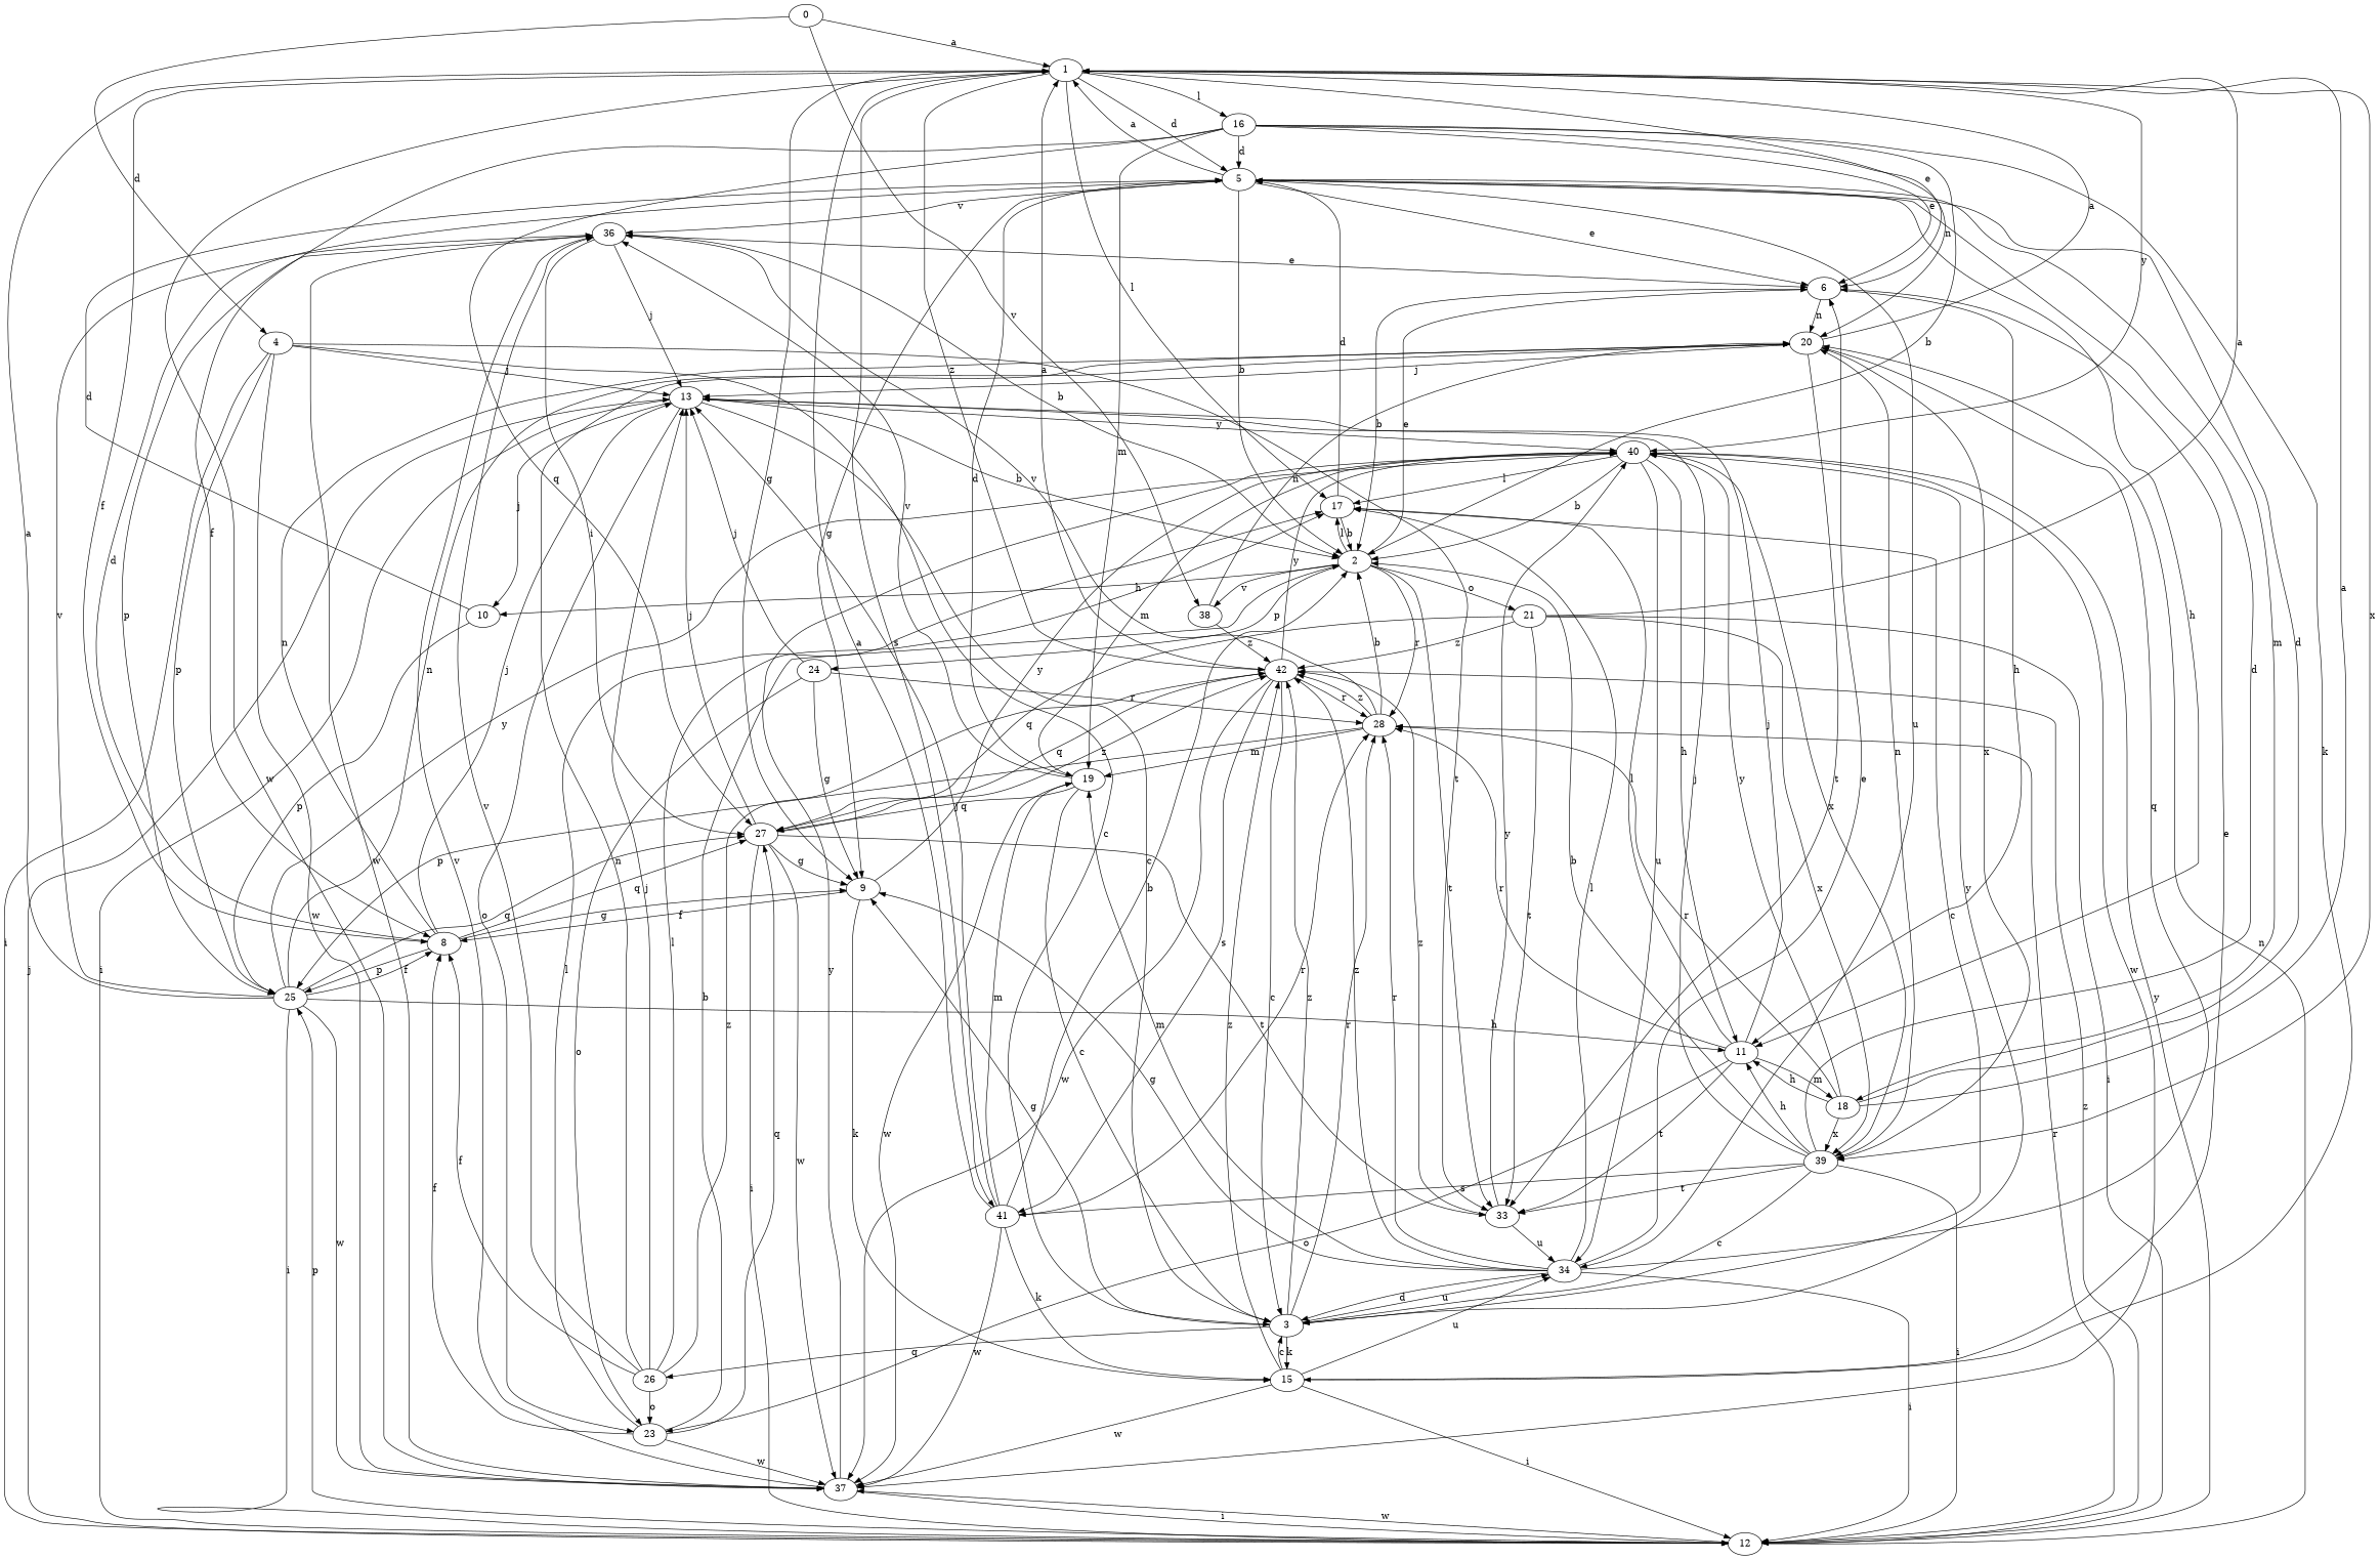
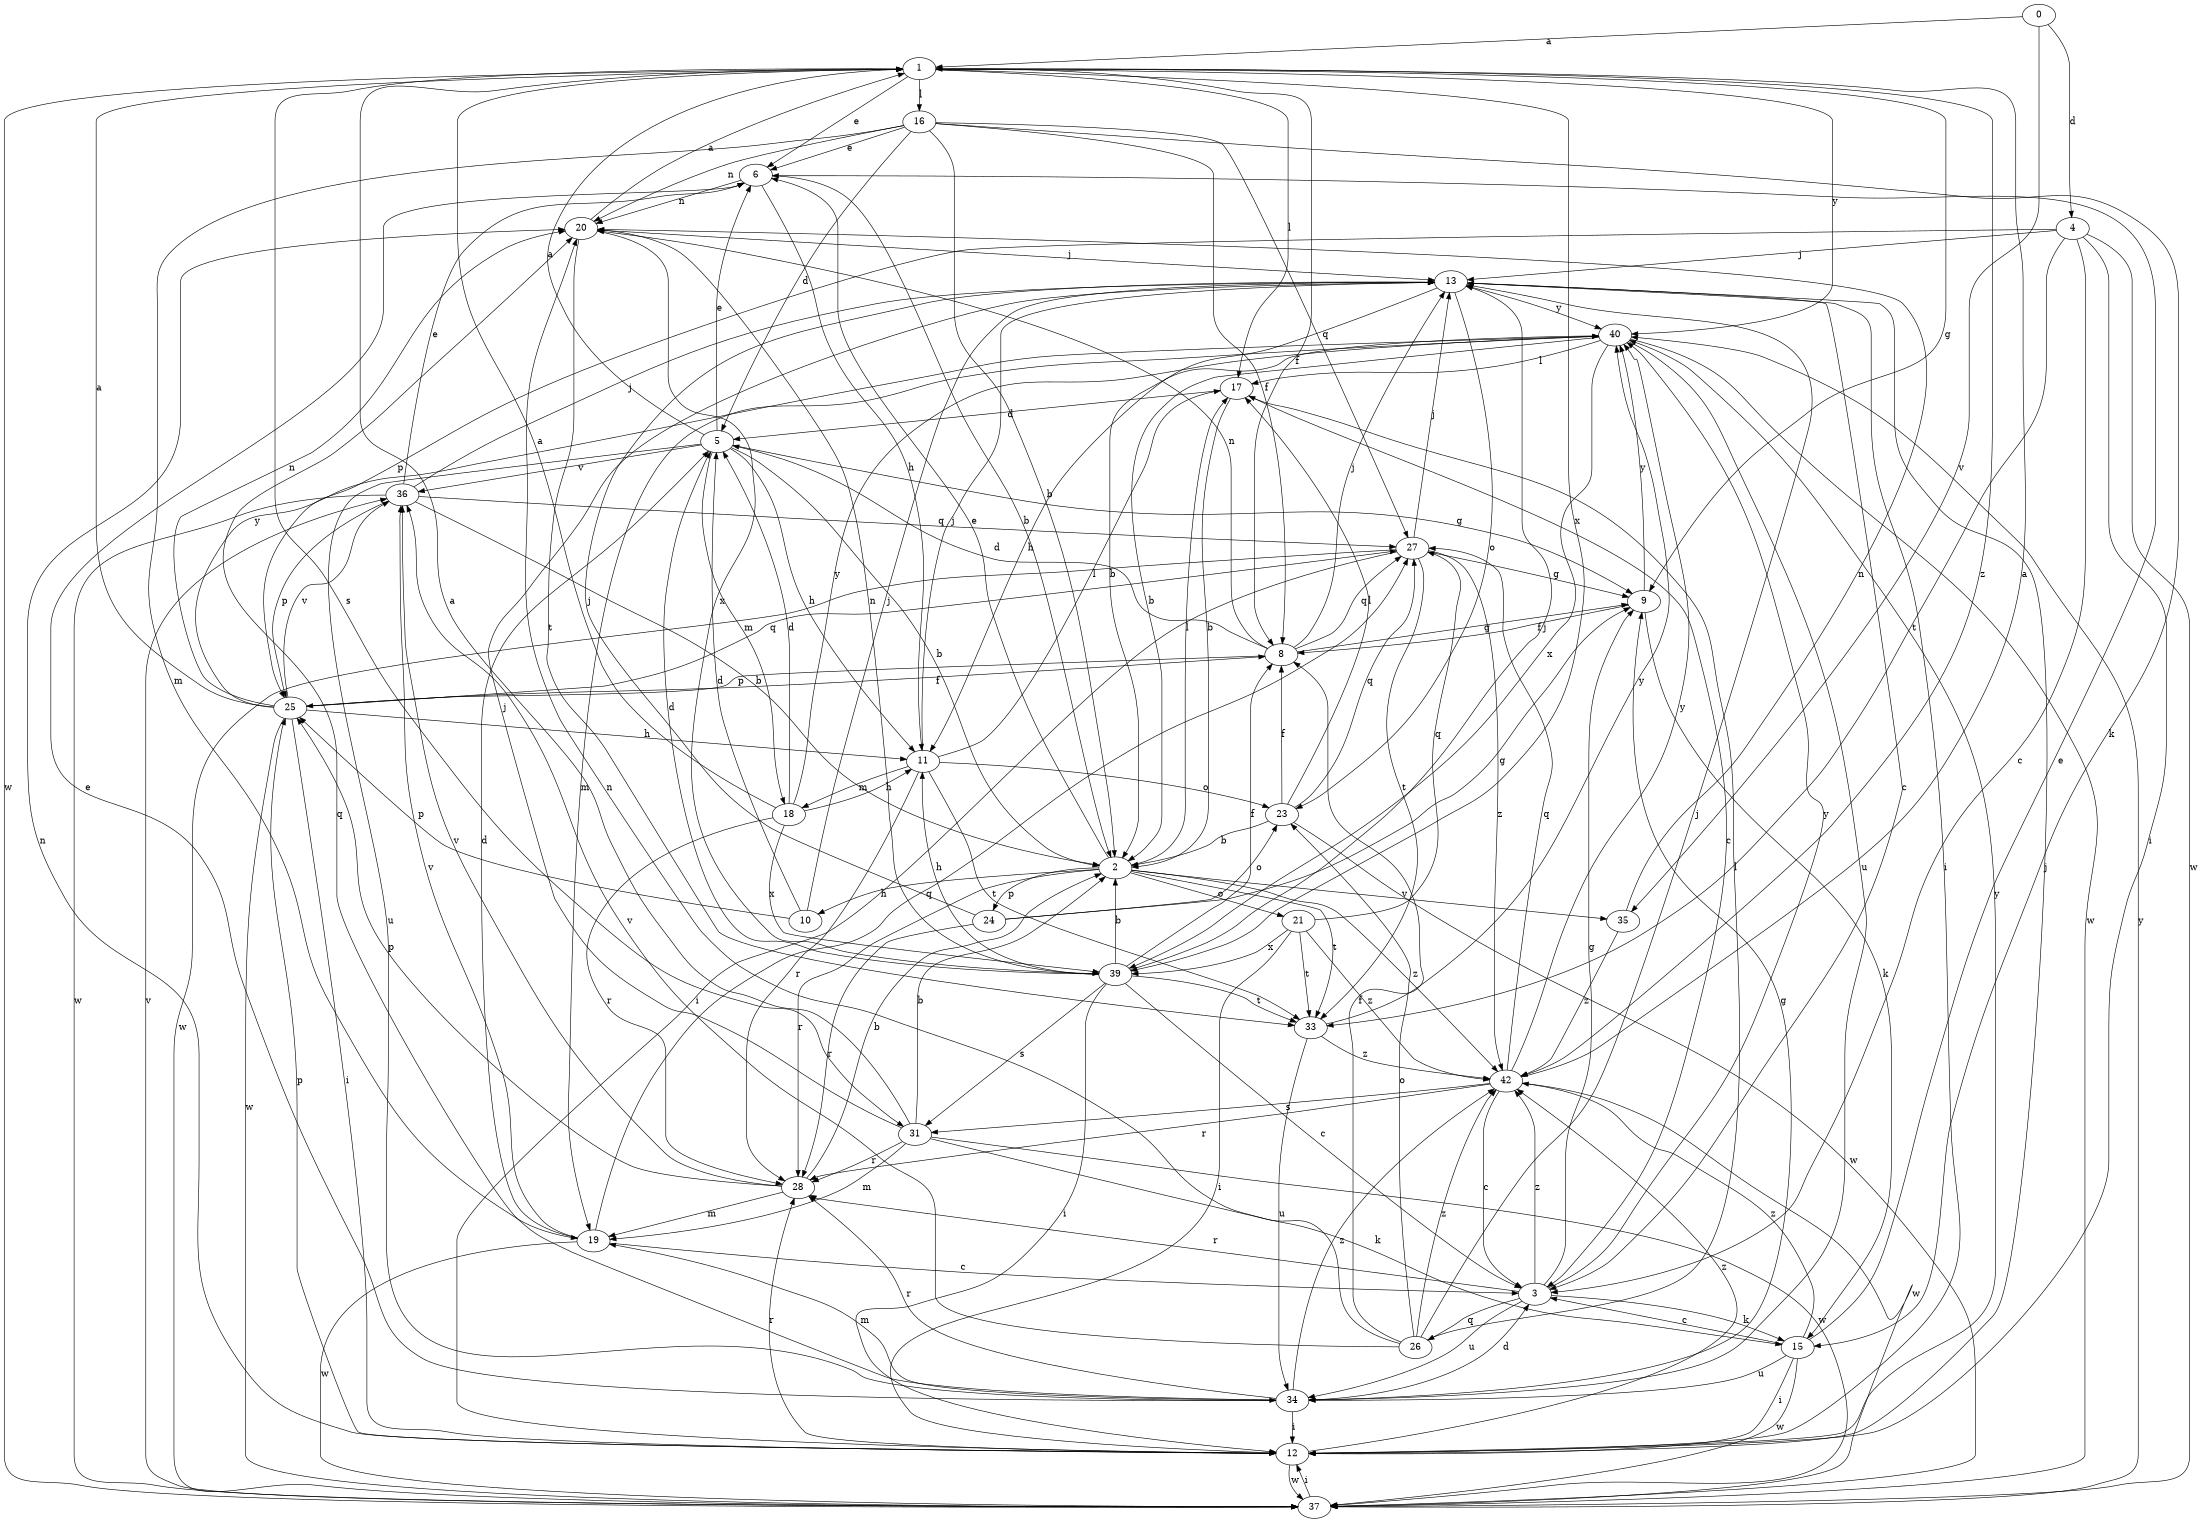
  strict digraph {
    0
    1
    4
-   35 [label=38]
+   35
    5
    6
    8
    9
    16
    17
-   31 [label=41]
+   31
    37
    39
    40
    42
    33
    3
    12
    13
    25
    20
    2
    34
    11
    18
    36
    27
    15
    19
    28
    10
    21
    24
    23
    26
    0 -> 1 [label=a]
    0 -> 4 [label=d]
    0 -> 35 [label=v]
-   1 -> 5 [label=d]
    1 -> 6 [label=e]
    1 -> 8 [label=f]
    1 -> 9 [label=g]
    1 -> 16 [label=l]
    1 -> 17 [label=l]
    1 -> 31 [label=s]
    1 -> 37 [label=w]
    1 -> 39 [label=x]
    1 -> 40 [label=y]
    1 -> 42 [label=z]
    4 -> 37 [label=w]
    4 -> 33 [label=t]
    4 -> 3 [label=c]
    4 -> 12 [label=i]
    4 -> 13 [label=j]
    4 -> 25 [label=p]
    35 -> 42 [label=z]
    35 -> 20 [label=n]
    5 -> 1 [label=a]
    5 -> 6 [label=e]
    5 -> 9 [label=g]
    5 -> 2 [label=b]
    5 -> 34 [label=u]
    5 -> 11 [label=h]
    5 -> 18 [label=m]
    5 -> 36 [label=v]
    6 -> 20 [label=n]
    6 -> 2 [label=b]
    6 -> 11 [label=h]
    8 -> 5 [label=d]
    8 -> 9 [label=g]
    8 -> 13 [label=j]
    8 -> 25 [label=p]
    8 -> 20 [label=n]
    8 -> 27 [label=q]
    9 -> 8 [label=f]
    9 -> 40 [label=y]
    9 -> 15 [label=k]
    16 -> 5 [label=d]
    16 -> 6 [label=e]
    16 -> 8 [label=f]
    16 -> 20 [label=n]
    16 -> 2 [label=b]
    16 -> 27 [label=q]
    16 -> 15 [label=k]
    16 -> 19 [label=m]
    17 -> 5 [label=d]
    17 -> 3 [label=c]
    17 -> 2 [label=b]
    31 -> 1 [label=a]
    31 -> 37 [label=w]
    31 -> 13 [label=j]
    31 -> 2 [label=b]
    31 -> 15 [label=k]
    31 -> 19 [label=m]
    31 -> 28 [label=r]
    37 -> 40 [label=y]
    37 -> 12 [label=i]
    37 -> 36 [label=v]
    39 -> 5 [label=d]
+   39 -> 8 [label=f]
    39 -> 31 [label=s]
    39 -> 33 [label=t]
    39 -> 3 [label=c]
    39 -> 12 [label=i]
    39 -> 13 [label=j]
    39 -> 20 [label=n]
    39 -> 2 [label=b]
    39 -> 11 [label=h]
    40 -> 17 [label=l]
    40 -> 37 [label=w]
    40 -> 39 [label=x]
    40 -> 2 [label=b]
    40 -> 34 [label=u]
    40 -> 11 [label=h]
    40 -> 19 [label=m]
    42 -> 1 [label=a]
    42 -> 31 [label=s]
    42 -> 37 [label=w]
    42 -> 40 [label=y]
    42 -> 3 [label=c]
    42 -> 27 [label=q]
    42 -> 28 [label=r]
    33 -> 40 [label=y]
    33 -> 42 [label=z]
    33 -> 34 [label=u]
    3 -> 9 [label=g]
    3 -> 40 [label=y]
    3 -> 42 [label=z]
    3 -> 34 [label=u]
    3 -> 15 [label=k]
    3 -> 28 [label=r]
    3 -> 26 [label=q]
    12 -> 37 [label=w]
-   40 -> 12 [label=y]
+   12 -> 40 [label=y]
    12 -> 42 [label=z]
    12 -> 13 [label=j]
    12 -> 25 [label=p]
    12 -> 20 [label=n]
    12 -> 28 [label=r]
    13 -> 40 [label=y]
    13 -> 3 [label=c]
    13 -> 12 [label=i]
    13 -> 2 [label=b]
    13 -> 23 [label=o]
    25 -> 1 [label=a]
    25 -> 8 [label=f]
    25 -> 37 [label=w]
    25 -> 40 [label=y]
    25 -> 12 [label=i]
    25 -> 20 [label=n]
    25 -> 11 [label=h]
    25 -> 36 [label=v]
    25 -> 27 [label=q]
    20 -> 1 [label=a]
    20 -> 39 [label=x]
    20 -> 33 [label=t]
    20 -> 13 [label=j]
    2 -> 35 [label=v]
    2 -> 6 [label=e]
    2 -> 17 [label=l]
    2 -> 33 [label=t]
    2 -> 28 [label=r]
    2 -> 10 [label=h]
    2 -> 21 [label=o]
    2 -> 24 [label=p]
    34 -> 6 [label=e]
    34 -> 9 [label=g]
-   34 -> 17 [label=l]
    34 -> 42 [label=z]
    34 -> 3 [label=d]
    34 -> 12 [label=i]
    34 -> 20 [label=q]
    34 -> 19 [label=m]
    34 -> 28 [label=r]
    11 -> 17 [label=l]
    11 -> 33 [label=t]
    11 -> 13 [label=j]
    11 -> 18 [label=m]
    11 -> 28 [label=r]
    11 -> 23 [label=o]
    18 -> 1 [label=a]
    18 -> 5 [label=d]
    18 -> 39 [label=x]
    18 -> 40 [label=y]
    18 -> 11 [label=h]
    18 -> 28 [label=r]
    36 -> 6 [label=e]
    36 -> 37 [label=w]
    36 -> 13 [label=j]
    36 -> 25 [label=p]
    36 -> 2 [label=b]
-   36 -> 27 [label=i]
+   36 -> 27 [label=q]
    27 -> 9 [label=g]
    27 -> 37 [label=w]
    27 -> 42 [label=z]
    27 -> 33 [label=t]
    27 -> 12 [label=i]
    27 -> 13 [label=j]
    15 -> 6 [label=e]
    15 -> 37 [label=w]
    15 -> 42 [label=z]
    15 -> 3 [label=c]
    15 -> 12 [label=i]
    15 -> 34 [label=u]
    19 -> 5 [label=d]
    19 -> 37 [label=w]
    19 -> 3 [label=c]
    19 -> 36 [label=v]
    19 -> 27 [label=q]
-   28 -> 42 [label=z]
+   2 -> 42 [label=z]
    28 -> 25 [label=p]
    28 -> 2 [label=b]
    28 -> 36 [label=v]
    28 -> 19 [label=m]
    10 -> 5 [label=d]
-   13 -> 10 [label=j]
+   10 -> 13 [label=j]
    10 -> 25 [label=p]
-   21 -> 1 [label=a]
    21 -> 39 [label=x]
    21 -> 42 [label=z]
    21 -> 33 [label=t]
    21 -> 12 [label=i]
    21 -> 27 [label=q]
    24 -> 9 [label=g]
    24 -> 13 [label=j]
    24 -> 28 [label=r]
    24 -> 23 [label=o]
    23 -> 8 [label=f]
    23 -> 17 [label=l]
    23 -> 37 [label=w]
    23 -> 2 [label=b]
    23 -> 27 [label=q]
    26 -> 8 [label=f]
    26 -> 17 [label=l]
    26 -> 42 [label=z]
    26 -> 13 [label=j]
    26 -> 20 [label=n]
    26 -> 36 [label=v]
    26 -> 23 [label=o]
  }
